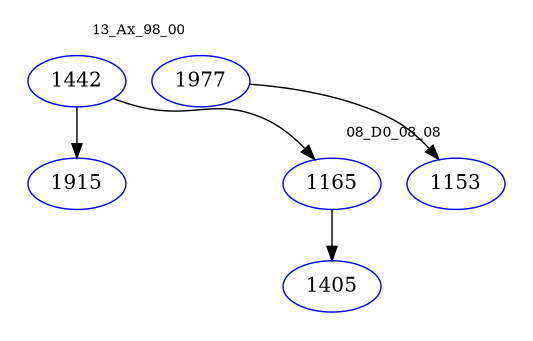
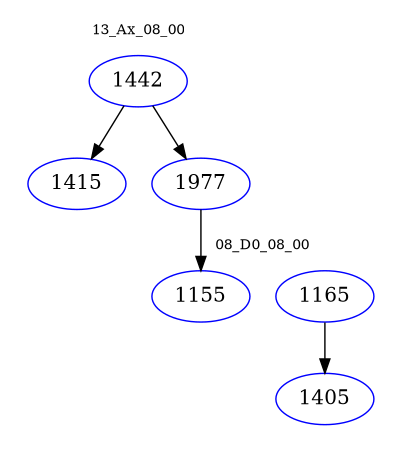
  digraph {
    node [color=blue]
    edge [color=black]
    n1 [label=1442]
-   n2 [label=1915]
+   n2 [label=1415]
    n3 [label=1977]
    n4 [label=1165]
-   n5 [label=1153]
+   n5 [label=1155]
    n6 [label=1405]
    subgraph cluster_1 {
      color=white
      fontsize=10
-     label="13_Ax_98_00"
+     label="13_Ax_08_00"
      n1
      n2
      n3
    }
    subgraph cluster_2 {
      color=white
      fontsize=10
-     label="08_D0_08_08"
+     label="08_D0_08_00"
      n4
      n5
      n6
    }
    n1 -> n2
-   n1 -> n4
+   n1 -> n3
    n3 -> n5
    n4 -> n6
  }
